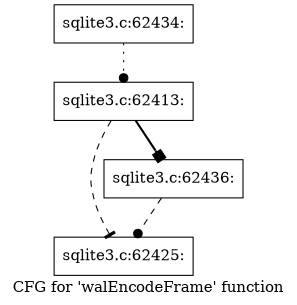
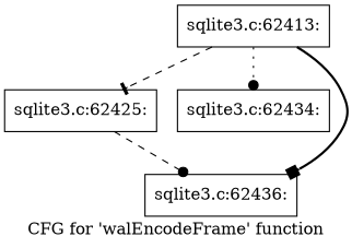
  digraph {
    fontname="DejaVu Serif"
    label="CFG for 'walEncodeFrame' function"
    node [fontname="DejaVu Serif" shape=record]
    edge [arrowhead=dot fontname="DejaVu Serif" style=dashed]
    n1 [label="{sqlite3.c:62413:}"]
    n2 [label="{sqlite3.c:62425:}"]
    n3 [label="{sqlite3.c:62434:}"]
    n4 [label="{sqlite3.c:62436:}"]
    n1 -> n2 [arrowhead=tee]
-   n3 -> n1 [style=dotted]
+   n1 -> n3 [style=dotted]
    n1 -> n4 [arrowhead=box style=bold]
-   n4 -> n2
+   n2 -> n4
  }
